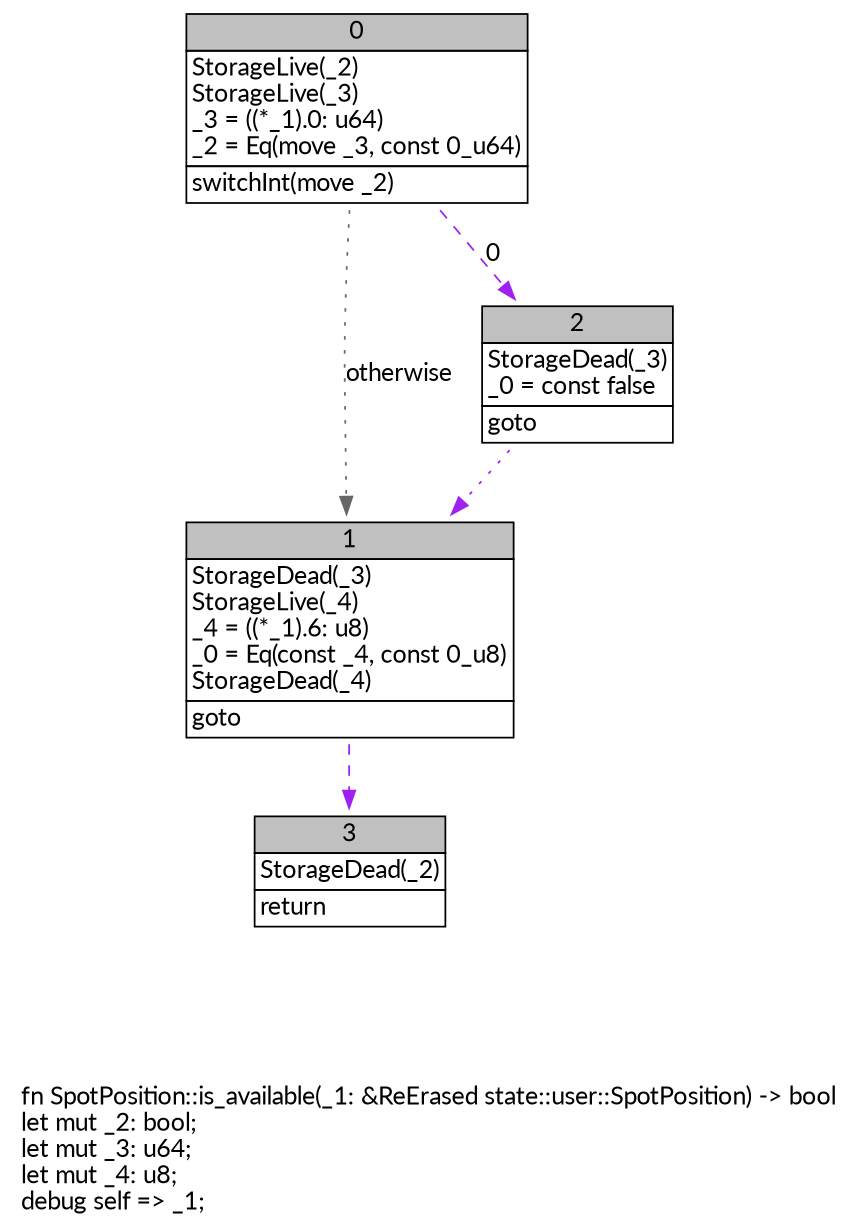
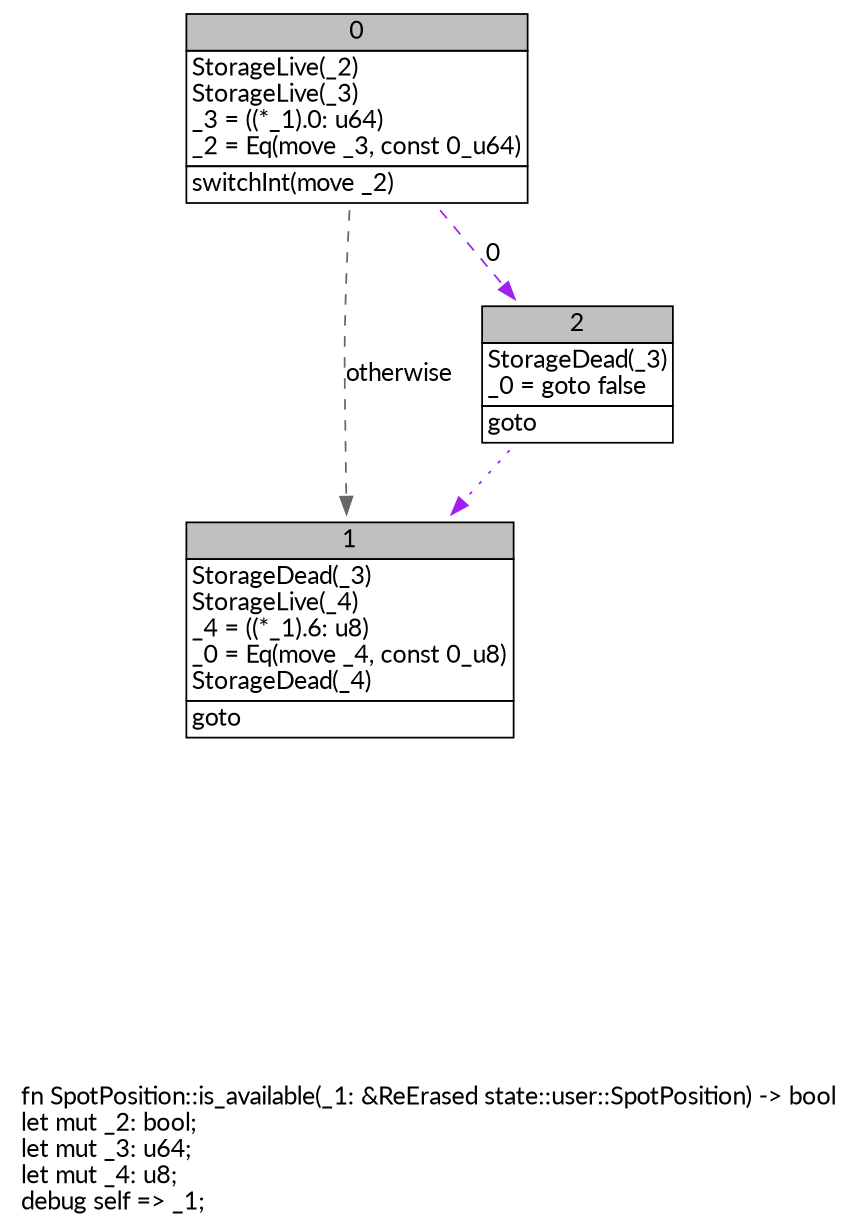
  digraph {
    fontname=Lato
    label=<fn SpotPosition::is_available(_1: &amp;ReErased state::user::SpotPosition) -&gt; bool<br align="left"/>let mut _2: bool;<br align="left"/>let mut _3: u64;<br align="left"/>let mut _4: u8;<br align="left"/>debug self =&gt; _1;<br align="left"/>>
    node [fontname=Lato shape=none]
    edge [color=purple fontname=Lato style=dotted]
    n1 [label=<<table border="0" cellborder="1" cellspacing="0"><tr><td bgcolor="gray" align="center" colspan="1">0</td></tr><tr><td align="left" balign="left">StorageLive(_2)<br/>StorageLive(_3)<br/>_3 = ((*_1).0: u64)<br/>_2 = Eq(move _3, const 0_u64)<br/></td></tr><tr><td align="left">switchInt(move _2)</td></tr></table>>]
-   n2 [label=<<table border="0" cellborder="1" cellspacing="0"><tr><td bgcolor="gray" align="center" colspan="1">1</td></tr><tr><td align="left" balign="left">StorageDead(_3)<br/>StorageLive(_4)<br/>_4 = ((*_1).6: u8)<br/>_0 = Eq(const _4, const 0_u8)<br/>StorageDead(_4)<br/></td></tr><tr><td align="left">goto</td></tr></table>>]
-   n3 [label=<<table border="0" cellborder="1" cellspacing="0"><tr><td bgcolor="gray" align="center" colspan="1">2</td></tr><tr><td align="left" balign="left">StorageDead(_3)<br/>_0 = const false<br/></td></tr><tr><td align="left">goto</td></tr></table>>]
-   n4 [label=<<table border="0" cellborder="1" cellspacing="0"><tr><td bgcolor="gray" align="center" colspan="1">3</td></tr><tr><td align="left" balign="left">StorageDead(_2)<br/></td></tr><tr><td align="left">return</td></tr></table>>]
-   n1 -> n2 [color=gray40 label=otherwise]
+   n2 [label=<<table border="0" cellborder="1" cellspacing="0"><tr><td bgcolor="gray" align="center" colspan="1">1</td></tr><tr><td align="left" balign="left">StorageDead(_3)<br/>StorageLive(_4)<br/>_4 = ((*_1).6: u8)<br/>_0 = Eq(move _4, const 0_u8)<br/>StorageDead(_4)<br/></td></tr><tr><td align="left">goto</td></tr></table>>]
+   n3 [label=<<table border="0" cellborder="1" cellspacing="0"><tr><td bgcolor="gray" align="center" colspan="1">2</td></tr><tr><td align="left" balign="left">StorageDead(_3)<br/>_0 = goto false<br/></td></tr><tr><td align="left">goto</td></tr></table>>]
+   n1 -> n2 [color=gray40 label=otherwise style=dashed]
    n1 -> n3 [label=0 style=dashed]
-   n2 -> n4 [style=dashed]
    n3 -> n2
  }
